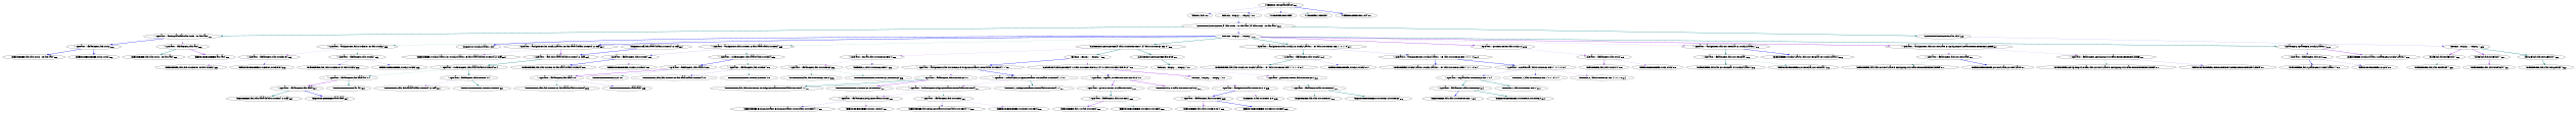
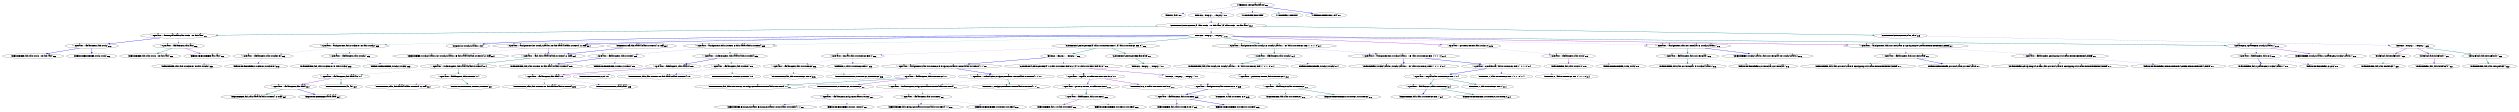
  digraph {
    edge [color=teal style=dashed]
    n1 [label=<(METHOD,setupRandPartA)<SUB>801</SUB>>]
    n2 [label=<(PARAM,this)<SUB>801</SUB>>]
    n3 [label=<(BLOCK,&lt;empty&gt;,&lt;empty&gt;)<SUB>801</SUB>>]
    n4 [label=<(MODIFIER,PRIVATE)>]
    n5 [label=<(MODIFIER,VIRTUAL)>]
    n6 [label=<(METHOD_RETURN,void)<SUB>801</SUB>>]
    n7 [label=<(CONTROL_STRUCTURE,if (this.su_i2 &lt;= this.last),if (this.su_i2 &lt;= this.last))<SUB>802</SUB>>]
    n8 [label=<(&lt;operator&gt;.lessEqualsThan,this.su_i2 &lt;= this.last)<SUB>802</SUB>>]
    n9 [label=<(BLOCK,&lt;empty&gt;,&lt;empty&gt;)<SUB>802</SUB>>]
    n10 [label=<(CONTROL_STRUCTURE,else,else)<SUB>819</SUB>>]
    n11 [label=<(&lt;operator&gt;.fieldAccess,this.su_i2)<SUB>802</SUB>>]
    n12 [label=<(&lt;operator&gt;.fieldAccess,this.last)<SUB>802</SUB>>]
    n13 [label=<(&lt;operator&gt;.assignment,this.su_chPrev = this.su_ch2)<SUB>803</SUB>>]
    n14 [label=<(LOCAL,int su_ch2Shadow: int)>]
    n15 [label=<(&lt;operator&gt;.assignment,int su_ch2Shadow = this.data.ll8[this.su_tPos] &amp; 0xff)<SUB>804</SUB>>]
    n16 [label=<(&lt;operator&gt;.assignment,this.su_tPos = this.data.tt[this.su_tPos])<SUB>805</SUB>>]
    n17 [label=<(CONTROL_STRUCTURE,if (this.su_rNToGo == 0),if (this.su_rNToGo == 0))<SUB>806</SUB>>]
    n18 [label=<(&lt;operator&gt;.assignment,this.su_ch2 = su_ch2Shadow ^= (this.su_rNToGo == 1) ? 1 : 0)<SUB>814</SUB>>]
    n19 [label=<(&lt;operator&gt;.postIncrement,this.su_i2++)<SUB>815</SUB>>]
    n20 [label=<(&lt;operator&gt;.assignment,this.currentChar = su_ch2Shadow)<SUB>816</SUB>>]
    n21 [label=<(&lt;operator&gt;.assignment,this.currentState = CBZip2InputStream.RAND_PART_B_STATE)<SUB>817</SUB>>]
    n22 [label=<(updateCRC,updateCRC(su_ch2Shadow))<SUB>818</SUB>>]
    n23 [label=<(BLOCK,&lt;empty&gt;,&lt;empty&gt;)<SUB>819</SUB>>]
    n24 [label=<(IDENTIFIER,this,this.su_i2 &lt;= this.last)<SUB>802</SUB>>]
    n25 [label=<(FIELD_IDENTIFIER,su_i2,su_i2)<SUB>802</SUB>>]
    n26 [label=<(IDENTIFIER,this,this.su_i2 &lt;= this.last)<SUB>802</SUB>>]
    n27 [label=<(FIELD_IDENTIFIER,last,last)<SUB>802</SUB>>]
    n28 [label=<(&lt;operator&gt;.fieldAccess,this.su_chPrev)<SUB>803</SUB>>]
    n29 [label=<(&lt;operator&gt;.fieldAccess,this.su_ch2)<SUB>803</SUB>>]
    n30 [label=<(IDENTIFIER,su_ch2Shadow,int su_ch2Shadow = this.data.ll8[this.su_tPos] &amp; 0xff)<SUB>804</SUB>>]
    n31 [label=<(&lt;operator&gt;.and,this.data.ll8[this.su_tPos] &amp; 0xff)<SUB>804</SUB>>]
    n32 [label=<(&lt;operator&gt;.fieldAccess,this.su_tPos)<SUB>805</SUB>>]
    n33 [label=<(&lt;operator&gt;.indexAccess,this.data.tt[this.su_tPos])<SUB>805</SUB>>]
    n34 [label=<(&lt;operator&gt;.equals,this.su_rNToGo == 0)<SUB>806</SUB>>]
    n35 [label=<(BLOCK,&lt;empty&gt;,&lt;empty&gt;)<SUB>806</SUB>>]
    n36 [label=<(CONTROL_STRUCTURE,else,else)<SUB>811</SUB>>]
    n37 [label=<(&lt;operator&gt;.fieldAccess,this.su_ch2)<SUB>814</SUB>>]
    n38 [label=<(&lt;operators&gt;.assignmentXor,su_ch2Shadow ^= (this.su_rNToGo == 1) ? 1 : 0)<SUB>814</SUB>>]
    n39 [label=<(&lt;operator&gt;.fieldAccess,this.su_i2)<SUB>815</SUB>>]
    n40 [label=<(&lt;operator&gt;.fieldAccess,this.currentChar)<SUB>816</SUB>>]
    n41 [label=<(IDENTIFIER,su_ch2Shadow,this.currentChar = su_ch2Shadow)<SUB>816</SUB>>]
    n42 [label=<(&lt;operator&gt;.fieldAccess,this.currentState)<SUB>817</SUB>>]
    n43 [label=<(&lt;operator&gt;.fieldAccess,CBZip2InputStream.RAND_PART_B_STATE)<SUB>817</SUB>>]
    n44 [label=<(&lt;operator&gt;.fieldAccess,this.crc)<SUB>818</SUB>>]
    n45 [label=<(IDENTIFIER,su_ch2Shadow,updateCRC(su_ch2Shadow))<SUB>818</SUB>>]
    n46 [label=<(IDENTIFIER,this,this.su_chPrev = this.su_ch2)<SUB>803</SUB>>]
    n47 [label=<(FIELD_IDENTIFIER,su_chPrev,su_chPrev)<SUB>803</SUB>>]
    n48 [label=<(IDENTIFIER,this,this.su_chPrev = this.su_ch2)<SUB>803</SUB>>]
    n49 [label=<(FIELD_IDENTIFIER,su_ch2,su_ch2)<SUB>803</SUB>>]
    n50 [label=<(&lt;operator&gt;.indexAccess,this.data.ll8[this.su_tPos])<SUB>804</SUB>>]
    n51 [label=<(&lt;operator&gt;.fieldAccess,this.data.ll8)<SUB>804</SUB>>]
    n52 [label=<(&lt;operator&gt;.fieldAccess,this.su_tPos)<SUB>804</SUB>>]
    n53 [label=<(LITERAL,0xff,this.data.ll8[this.su_tPos] &amp; 0xff)<SUB>804</SUB>>]
    n54 [label=<(&lt;operator&gt;.fieldAccess,this.data)<SUB>804</SUB>>]
    n55 [label=<(FIELD_IDENTIFIER,ll8,ll8)<SUB>804</SUB>>]
    n56 [label=<(IDENTIFIER,this,this.data.ll8[this.su_tPos] &amp; 0xff)<SUB>804</SUB>>]
    n57 [label=<(FIELD_IDENTIFIER,su_tPos,su_tPos)<SUB>804</SUB>>]
    n58 [label=<(IDENTIFIER,this,this.data.ll8[this.su_tPos] &amp; 0xff)<SUB>804</SUB>>]
    n59 [label=<(FIELD_IDENTIFIER,data,data)<SUB>804</SUB>>]
    n60 [label=<(IDENTIFIER,this,this.su_tPos = this.data.tt[this.su_tPos])<SUB>805</SUB>>]
    n61 [label=<(FIELD_IDENTIFIER,su_tPos,su_tPos)<SUB>805</SUB>>]
    n62 [label=<(&lt;operator&gt;.fieldAccess,this.data.tt)<SUB>805</SUB>>]
    n63 [label=<(&lt;operator&gt;.fieldAccess,this.su_tPos)<SUB>805</SUB>>]
    n64 [label=<(&lt;operator&gt;.fieldAccess,this.data)<SUB>805</SUB>>]
    n65 [label=<(FIELD_IDENTIFIER,tt,tt)<SUB>805</SUB>>]
    n66 [label=<(IDENTIFIER,this,this.su_tPos = this.data.tt[this.su_tPos])<SUB>805</SUB>>]
    n67 [label=<(FIELD_IDENTIFIER,su_tPos,su_tPos)<SUB>805</SUB>>]
    n68 [label=<(IDENTIFIER,this,this.su_tPos = this.data.tt[this.su_tPos])<SUB>805</SUB>>]
    n69 [label=<(FIELD_IDENTIFIER,data,data)<SUB>805</SUB>>]
    n70 [label=<(&lt;operator&gt;.fieldAccess,this.su_rNToGo)<SUB>806</SUB>>]
    n71 [label=<(LITERAL,0,this.su_rNToGo == 0)<SUB>803</SUB>>]
    n72 [label=<(&lt;operator&gt;.assignment,this.su_rNToGo = BZip2Constants.rNums[this.su_rTPos] - 1)<SUB>807</SUB>>]
    n73 [label=<(CONTROL_STRUCTURE,if (++this.su_rTPos == 512),if (++this.su_rTPos == 512))<SUB>808</SUB>>]
    n74 [label=<(BLOCK,&lt;empty&gt;,&lt;empty&gt;)<SUB>811</SUB>>]
    n75 [label=<(IDENTIFIER,this,this.su_rNToGo == 0)<SUB>806</SUB>>]
    n76 [label=<(FIELD_IDENTIFIER,su_rNToGo,su_rNToGo)<SUB>806</SUB>>]
    n77 [label=<(&lt;operator&gt;.fieldAccess,this.su_rNToGo)<SUB>807</SUB>>]
    n78 [label=<(&lt;operator&gt;.subtraction,BZip2Constants.rNums[this.su_rTPos] - 1)<SUB>807</SUB>>]
    n79 [label=<(&lt;operator&gt;.equals,++this.su_rTPos == 512)<SUB>808</SUB>>]
    n80 [label=<(BLOCK,&lt;empty&gt;,&lt;empty&gt;)<SUB>808</SUB>>]
    n81 [label=<(IDENTIFIER,this,this.su_rNToGo = BZip2Constants.rNums[this.su_rTPos] - 1)<SUB>807</SUB>>]
    n82 [label=<(FIELD_IDENTIFIER,su_rNToGo,su_rNToGo)<SUB>807</SUB>>]
    n83 [label=<(&lt;operator&gt;.indexAccess,BZip2Constants.rNums[this.su_rTPos])<SUB>807</SUB>>]
    n84 [label=<(LITERAL,1,BZip2Constants.rNums[this.su_rTPos] - 1)<SUB>807</SUB>>]
    n85 [label=<(&lt;operator&gt;.fieldAccess,BZip2Constants.rNums)<SUB>807</SUB>>]
    n86 [label=<(&lt;operator&gt;.fieldAccess,this.su_rTPos)<SUB>807</SUB>>]
    n87 [label=<(IDENTIFIER,BZip2Constants,BZip2Constants.rNums[this.su_rTPos] - 1)<SUB>807</SUB>>]
    n88 [label=<(FIELD_IDENTIFIER,rNums,rNums)<SUB>807</SUB>>]
    n89 [label=<(IDENTIFIER,this,BZip2Constants.rNums[this.su_rTPos] - 1)<SUB>807</SUB>>]
    n90 [label=<(FIELD_IDENTIFIER,su_rTPos,su_rTPos)<SUB>807</SUB>>]
    n91 [label=<(&lt;operator&gt;.preIncrement,++this.su_rTPos)<SUB>808</SUB>>]
    n92 [label=<(LITERAL,512,++this.su_rTPos == 512)<SUB>808</SUB>>]
    n93 [label=<(&lt;operator&gt;.assignment,this.su_rTPos = 0)<SUB>809</SUB>>]
    n94 [label=<(&lt;operator&gt;.fieldAccess,this.su_rTPos)<SUB>808</SUB>>]
    n95 [label=<(IDENTIFIER,this,++this.su_rTPos)<SUB>808</SUB>>]
    n96 [label=<(FIELD_IDENTIFIER,su_rTPos,su_rTPos)<SUB>808</SUB>>]
    n97 [label=<(&lt;operator&gt;.fieldAccess,this.su_rTPos)<SUB>809</SUB>>]
    n98 [label=<(LITERAL,0,this.su_rTPos = 0)<SUB>809</SUB>>]
    n99 [label=<(IDENTIFIER,this,this.su_rTPos = 0)<SUB>809</SUB>>]
    n100 [label=<(FIELD_IDENTIFIER,su_rTPos,su_rTPos)<SUB>809</SUB>>]
    n101 [label=<(&lt;operator&gt;.postDecrement,this.su_rNToGo--)<SUB>812</SUB>>]
    n102 [label=<(&lt;operator&gt;.fieldAccess,this.su_rNToGo)<SUB>812</SUB>>]
    n103 [label=<(IDENTIFIER,this,this.su_rNToGo--)<SUB>812</SUB>>]
    n104 [label=<(FIELD_IDENTIFIER,su_rNToGo,su_rNToGo)<SUB>812</SUB>>]
    n105 [label=<(IDENTIFIER,this,this.su_ch2 = su_ch2Shadow ^= (this.su_rNToGo == 1) ? 1 : 0)<SUB>814</SUB>>]
    n106 [label=<(FIELD_IDENTIFIER,su_ch2,su_ch2)<SUB>814</SUB>>]
    n107 [label=<(IDENTIFIER,su_ch2Shadow,su_ch2Shadow ^= (this.su_rNToGo == 1) ? 1 : 0)<SUB>814</SUB>>]
    n108 [label=<(&lt;operator&gt;.conditional,(this.su_rNToGo == 1) ? 1 : 0)<SUB>814</SUB>>]
    n109 [label=<(&lt;operator&gt;.equals,this.su_rNToGo == 1)<SUB>814</SUB>>]
    n110 [label=<(LITERAL,1,(this.su_rNToGo == 1) ? 1 : 0)<SUB>814</SUB>>]
    n111 [label=<(LITERAL,0,(this.su_rNToGo == 1) ? 1 : 0)<SUB>814</SUB>>]
    n112 [label=<(&lt;operator&gt;.fieldAccess,this.su_rNToGo)<SUB>814</SUB>>]
    n113 [label=<(LITERAL,1,this.su_rNToGo == 1)<SUB>814</SUB>>]
    n114 [label=<(IDENTIFIER,this,this.su_rNToGo == 1)<SUB>814</SUB>>]
    n115 [label=<(FIELD_IDENTIFIER,su_rNToGo,su_rNToGo)<SUB>814</SUB>>]
    n116 [label=<(IDENTIFIER,this,this.su_i2++)<SUB>815</SUB>>]
    n117 [label=<(FIELD_IDENTIFIER,su_i2,su_i2)<SUB>815</SUB>>]
    n118 [label=<(IDENTIFIER,this,this.currentChar = su_ch2Shadow)<SUB>816</SUB>>]
    n119 [label=<(FIELD_IDENTIFIER,currentChar,currentChar)<SUB>816</SUB>>]
    n120 [label=<(IDENTIFIER,this,this.currentState = CBZip2InputStream.RAND_PART_B_STATE)<SUB>817</SUB>>]
    n121 [label=<(FIELD_IDENTIFIER,currentState,currentState)<SUB>817</SUB>>]
    n122 [label=<(IDENTIFIER,CBZip2InputStream,this.currentState = CBZip2InputStream.RAND_PART_B_STATE)<SUB>817</SUB>>]
    n123 [label=<(FIELD_IDENTIFIER,RAND_PART_B_STATE,RAND_PART_B_STATE)<SUB>817</SUB>>]
    n124 [label=<(IDENTIFIER,this,updateCRC(su_ch2Shadow))<SUB>818</SUB>>]
    n125 [label=<(FIELD_IDENTIFIER,crc,crc)<SUB>818</SUB>>]
    n126 [label=<(endBlock,this.endBlock())<SUB>820</SUB>>]
    n127 [label=<(initBlock,this.initBlock())<SUB>821</SUB>>]
    n128 [label=<(setupBlock,this.setupBlock())<SUB>822</SUB>>]
    n129 [label=<(IDENTIFIER,this,this.endBlock())<SUB>820</SUB>>]
    n130 [label=<(IDENTIFIER,this,this.initBlock())<SUB>821</SUB>>]
    n131 [label=<(IDENTIFIER,this,this.setupBlock())<SUB>822</SUB>>]
    n1 -> n2 [color=blue]
    n1 -> n3 [color=blue]
    n1 -> n4 [color=blue]
    n1 -> n5
    n1 -> n6 [color=blue style=bold]
    n3 -> n7 [color=blue]
    n7 -> n8 [style=bold]
    n7 -> n9 [color=blue]
    n7 -> n10 [style=bold]
    n8 -> n11 [color=blue style=bold]
    n8 -> n12 [color=purple]
    n9 -> n13
    n9 -> n14 [color=blue style=bold]
    n9 -> n15 [color=blue style=bold]
    n9 -> n16
    n9 -> n17 [style=bold]
    n9 -> n18 [style=bold]
    n9 -> n19 [color=purple style=bold]
    n9 -> n20 [color=purple]
    n9 -> n21 [color=purple style=bold]
    n9 -> n22 [style=bold]
    n10 -> n23 [color=blue]
    n11 -> n24 [color=blue style=bold]
    n11 -> n25 [color=blue style=bold]
    n12 -> n26 [style=bold]
    n12 -> n27 [color=purple style=bold]
    n13 -> n28 [color=purple]
    n13 -> n29
    n15 -> n30 [color=purple]
    n15 -> n31 [color=purple style=bold]
    n16 -> n32 [color=blue]
    n16 -> n33
    n17 -> n34 [color=purple]
    n17 -> n35 [style=bold]
    n17 -> n36 [style=bold]
    n18 -> n37 [style=bold]
    n18 -> n38 [color=blue]
    n19 -> n39 [color=purple]
    n20 -> n40 [style=bold]
    n20 -> n41 [color=blue style=bold]
    n21 -> n42 [color=purple]
    n21 -> n43 [color=purple]
    n22 -> n44 [color=blue]
    n22 -> n45 [color=purple style=bold]
    n23 -> n126 [color=purple style=bold]
    n23 -> n127 [color=purple style=bold]
    n23 -> n128 [style=bold]
    n28 -> n46 [color=purple]
    n28 -> n47 [color=blue]
    n29 -> n48 [color=blue]
    n29 -> n49 [color=blue]
    n31 -> n50 [style=bold]
    n32 -> n60 [color=blue style=bold]
    n32 -> n61 [color=purple]
    n33 -> n62 [color=blue style=bold]
    n33 -> n63
    n34 -> n70 [color=purple]
    n34 -> n71 [color=blue]
    n35 -> n72 [color=blue style=bold]
    n35 -> n73 [color=purple]
    n36 -> n74 [style=bold]
    n37 -> n105 [style=bold]
    n37 -> n106 [color=blue]
    n38 -> n107 [color=blue style=bold]
    n38 -> n108 [color=blue style=bold]
    n39 -> n116 [color=purple style=bold]
    n39 -> n117 [color=purple]
    n40 -> n118 [style=bold]
    n40 -> n119
    n42 -> n120
    n42 -> n121 [color=blue style=bold]
    n43 -> n122
    n43 -> n123 [color=blue]
    n44 -> n124 [color=blue style=bold]
    n44 -> n125 [color=blue]
    n50 -> n51
    n50 -> n52 [style=bold]
    n51 -> n54 [color=purple style=bold]
    n51 -> n55 [style=bold]
    n52 -> n56 [color=purple]
    n52 -> n57 [style=bold]
    n53 -> n31 [color=blue style=bold]
    n54 -> n58 [style=bold]
    n54 -> n59 [color=blue style=bold]
    n62 -> n64 [color=purple style=bold]
    n62 -> n65
    n63 -> n66 [color=blue]
    n63 -> n67
    n64 -> n68
    n64 -> n69 [color=blue]
    n70 -> n75
    n70 -> n76
    n72 -> n77 [color=purple]
    n72 -> n78 [color=blue style=bold]
    n73 -> n79 [color=blue]
    n73 -> n80 [color=purple style=bold]
    n74 -> n101 [color=purple]
    n77 -> n81 [style=bold]
    n77 -> n82 [color=purple style=bold]
    n78 -> n83 [color=purple]
    n78 -> n84 [style=bold]
    n79 -> n91 [color=purple style=bold]
    n79 -> n92 [color=purple style=bold]
    n80 -> n93 [color=purple]
    n83 -> n85 [color=purple]
    n83 -> n86
    n85 -> n87 [color=blue]
    n85 -> n88 [color=purple]
    n86 -> n89 [color=blue]
    n86 -> n90 [color=purple]
    n91 -> n94 [style=bold]
    n93 -> n97 [color=blue style=bold]
    n93 -> n98 [color=purple]
    n94 -> n95 [color=purple style=bold]
    n94 -> n96
    n97 -> n99 [color=purple style=bold]
    n97 -> n100 [color=blue style=bold]
    n101 -> n102
    n102 -> n103
    n102 -> n104 [style=bold]
-   n108 -> n109 [color=blue]
+   n108 -> n109 [color=blue style=bold]
    n108 -> n110 [color=blue]
    n108 -> n111 [color=purple]
    n109 -> n112 [style=bold]
    n109 -> n113 [style=bold]
    n112 -> n114 [color=blue style=bold]
    n112 -> n115 [style=bold]
    n126 -> n129
    n127 -> n130 [color=purple style=bold]
    n128 -> n131 [style=bold]
  }
